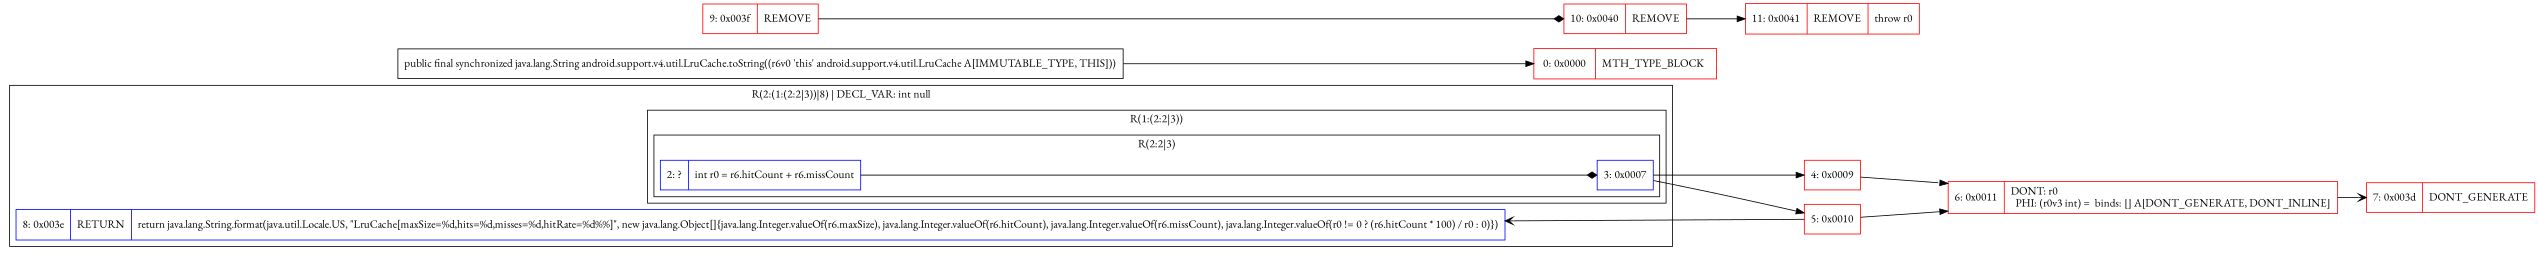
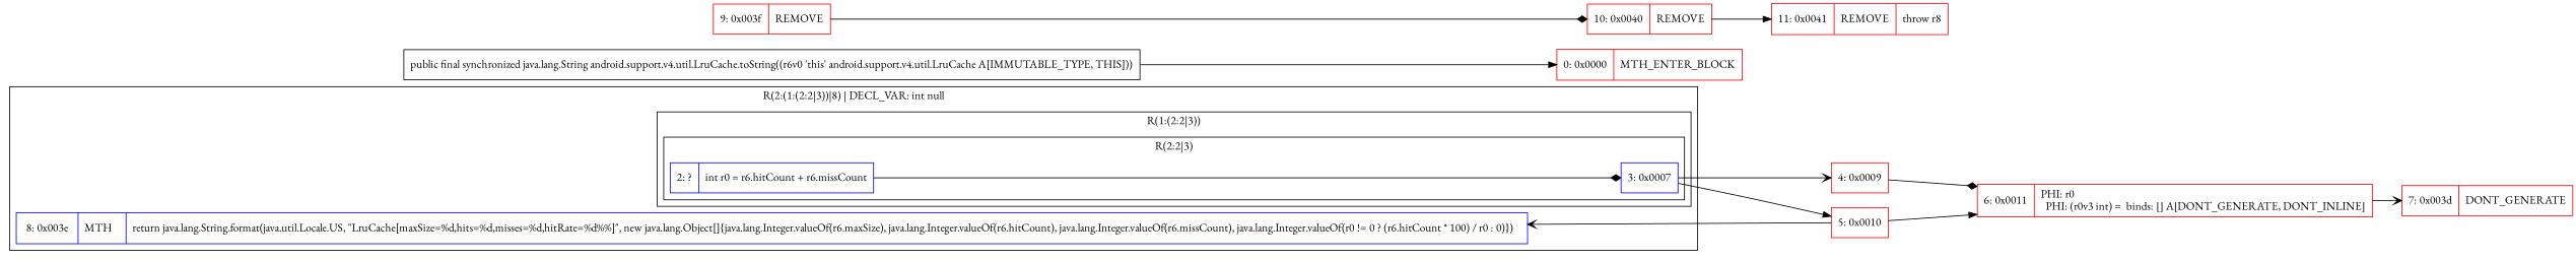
  digraph {
    fontname="EB Garamond"
    rankdir=LR
    node [color=red fontname="EB Garamond" shape=record]
    edge [arrowhead=normal fontname="EB Garamond"]
    n1 [color=blue label="{2\:\ ?|int r0 = r6.hitCount + r6.missCount\l}"]
    n2 [color=blue label="{3\:\ 0x0007}"]
-   n3 [color=blue label="{8\:\ 0x003e|RETURN\l|return java.lang.String.format(java.util.Locale.US, \"LruCache[maxSize=%d,hits=%d,misses=%d,hitRate=%d%%]\", new java.lang.Object[]\{java.lang.Integer.valueOf(r6.maxSize), java.lang.Integer.valueOf(r6.hitCount), java.lang.Integer.valueOf(r6.missCount), java.lang.Integer.valueOf(r0 != 0 ? (r6.hitCount * 100) \/ r0 : 0)\})\l}"]
+   n3 [color=blue label="{8\:\ 0x003e|MTH\l|return java.lang.String.format(java.util.Locale.US, \"LruCache[maxSize=%d,hits=%d,misses=%d,hitRate=%d%%]\", new java.lang.Object[]\{java.lang.Integer.valueOf(r6.maxSize), java.lang.Integer.valueOf(r6.hitCount), java.lang.Integer.valueOf(r6.missCount), java.lang.Integer.valueOf(r0 != 0 ? (r6.hitCount * 100) \/ r0 : 0)\})\l}"]
    n4 [label="{4\:\ 0x0009}"]
    n5 [label="{5\:\ 0x0010}"]
-   n6 [label="{6\:\ 0x0011|DONT: r0 \l  PHI: (r0v3 int) =  binds: [] A[DONT_GENERATE, DONT_INLINE]\l}"]
-   n7 [label="{0\:\ 0x0000|MTH_TYPE_BLOCK\l}"]
+   n6 [label="{6\:\ 0x0011|PHI: r0 \l  PHI: (r0v3 int) =  binds: [] A[DONT_GENERATE, DONT_INLINE]\l}"]
+   n7 [label="{0\:\ 0x0000|MTH_ENTER_BLOCK\l}"]
    n8 [label="{9\:\ 0x003f|REMOVE\l}"]
    n9 [label="{10\:\ 0x0040|REMOVE\l}"]
    n10 [label="{7\:\ 0x003d|DONT_GENERATE\l}"]
-   n11 [label="{11\:\ 0x0041|REMOVE\l|throw r0\l}"]
+   n11 [label="{11\:\ 0x0041|REMOVE\l|throw r8\l}"]
    n12 [label="{public final synchronized java.lang.String android.support.v4.util.LruCache.toString((r6v0 'this' android.support.v4.util.LruCache A[IMMUTABLE_TYPE, THIS])) }" color=""]
    subgraph cluster_1 {
      label="R(2:(1:(2:2|3))|8) | DECL_VAR: int null\l"
      n3
      subgraph cluster_2 {
        label="R(1:(2:2|3))"
        subgraph cluster_3 {
          label="R(2:2|3)"
          n1
          n2
        }
      }
    }
    n1 -> n2 [arrowhead=diamond]
-   n2 -> n4
+   n2 -> n4 [arrowhead=vee]
    n2 -> n5
-   n4 -> n6
+   n4 -> n6 [arrowhead=diamond]
    n5 -> n3 [arrowhead=vee]
    n5 -> n6
    n6 -> n10 [arrowhead=vee]
    n8 -> n9 [arrowhead=diamond]
    n9 -> n11
    n12 -> n7
  }
